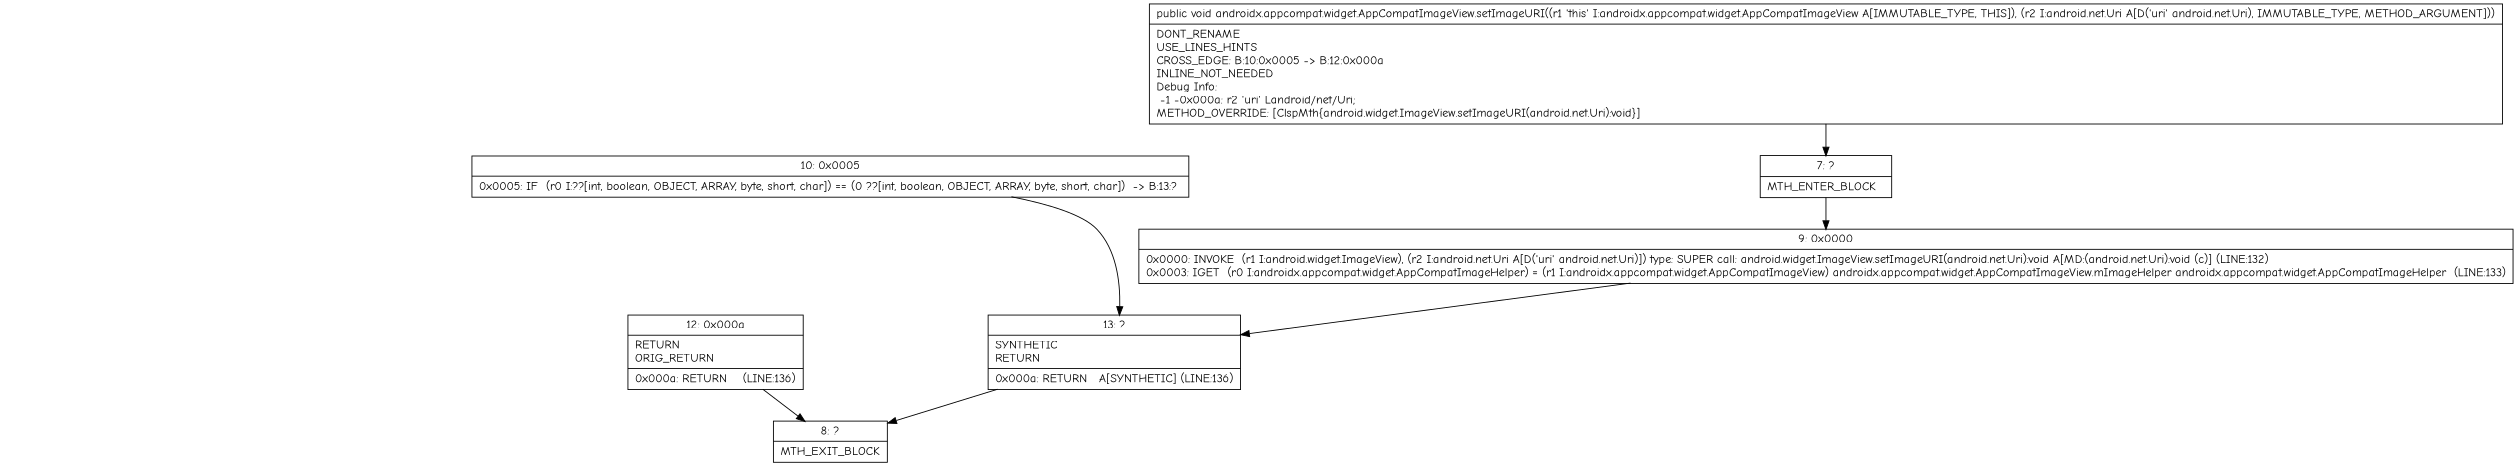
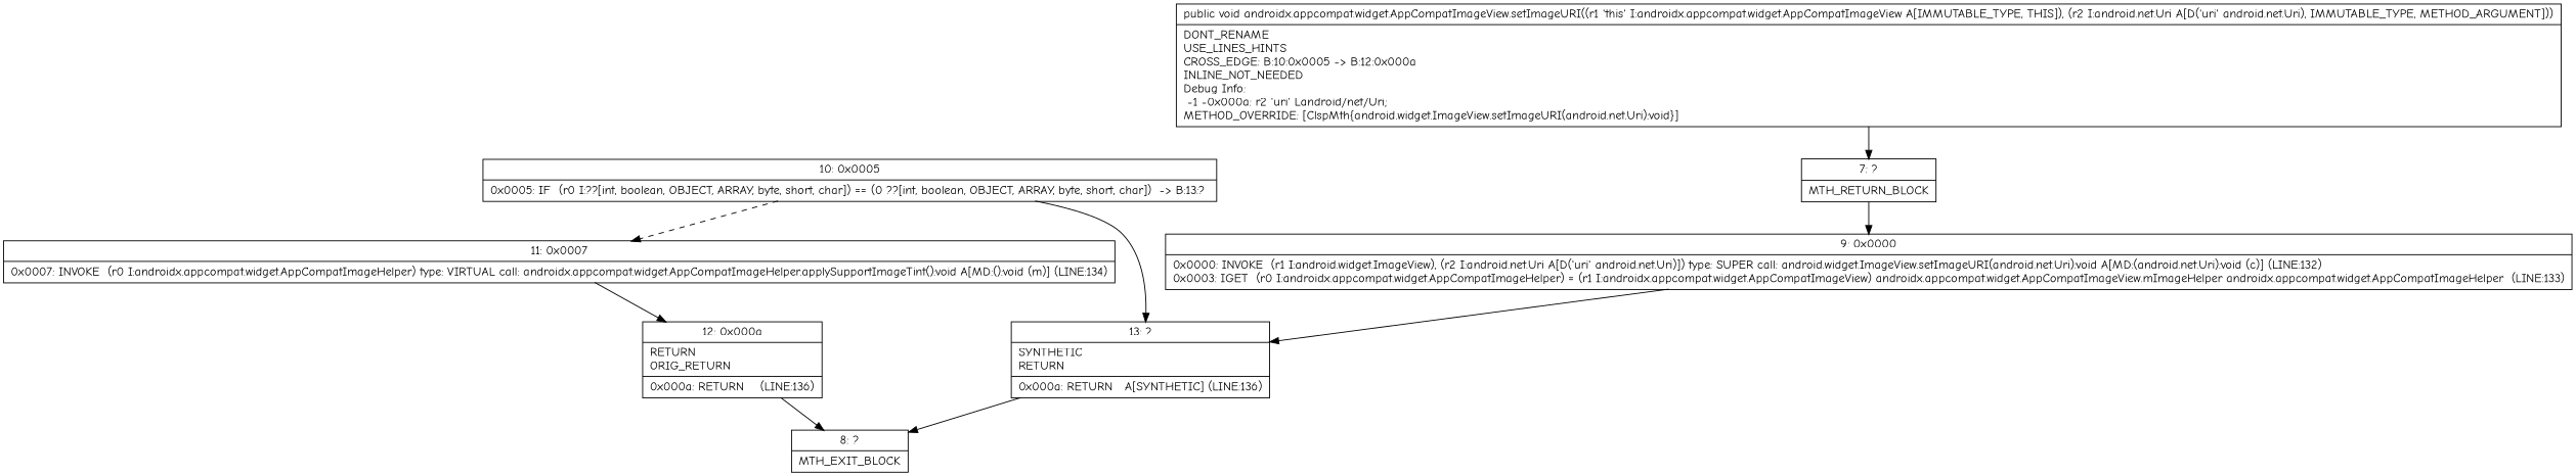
  digraph {
    fontname="Comic Neue"
    node [fontname="Comic Neue" shape=record]
    edge [fontname="Comic Neue"]
-   n1 [label="{7\:\ ?|MTH_ENTER_BLOCK\l}"]
+   n1 [label="{7\:\ ?|MTH_RETURN_BLOCK\l}"]
    n2 [label="{9\:\ 0x0000|0x0000: INVOKE  (r1 I:android.widget.ImageView), (r2 I:android.net.Uri A[D('uri' android.net.Uri)]) type: SUPER call: android.widget.ImageView.setImageURI(android.net.Uri):void A[MD:(android.net.Uri):void (c)] (LINE:132)\l0x0003: IGET  (r0 I:androidx.appcompat.widget.AppCompatImageHelper) = (r1 I:androidx.appcompat.widget.AppCompatImageView) androidx.appcompat.widget.AppCompatImageView.mImageHelper androidx.appcompat.widget.AppCompatImageHelper  (LINE:133)\l}"]
    n3 [label="{13\:\ ?|SYNTHETIC\lRETURN\l|0x000a: RETURN   A[SYNTHETIC] (LINE:136)\l}"]
    n4 [label="{10\:\ 0x0005|0x0005: IF  (r0 I:??[int, boolean, OBJECT, ARRAY, byte, short, char]) == (0 ??[int, boolean, OBJECT, ARRAY, byte, short, char])  \-\> B:13:? \l}"]
+   n5 [label="{11\:\ 0x0007|0x0007: INVOKE  (r0 I:androidx.appcompat.widget.AppCompatImageHelper) type: VIRTUAL call: androidx.appcompat.widget.AppCompatImageHelper.applySupportImageTint():void A[MD:():void (m)] (LINE:134)\l}"]
    n6 [label="{12\:\ 0x000a|RETURN\lORIG_RETURN\l|0x000a: RETURN    (LINE:136)\l}"]
    n7 [label="{8\:\ ?|MTH_EXIT_BLOCK\l}"]
    n8 [label="{public void androidx.appcompat.widget.AppCompatImageView.setImageURI((r1 'this' I:androidx.appcompat.widget.AppCompatImageView A[IMMUTABLE_TYPE, THIS]), (r2 I:android.net.Uri A[D('uri' android.net.Uri), IMMUTABLE_TYPE, METHOD_ARGUMENT]))  | DONT_RENAME\lUSE_LINES_HINTS\lCROSS_EDGE: B:10:0x0005 \-\> B:12:0x000a\lINLINE_NOT_NEEDED\lDebug Info:\l  \-1 \-0x000a: r2 'uri' Landroid\/net\/Uri;\lMETHOD_OVERRIDE: [ClspMth\{android.widget.ImageView.setImageURI(android.net.Uri):void\}]\l}"]
    n1 -> n2
    n2 -> n3
    n3 -> n7
    n4 -> n3
+   n4 -> n5 [style=dashed]
+   n5 -> n6
    n6 -> n7
    n8 -> n1
  }
